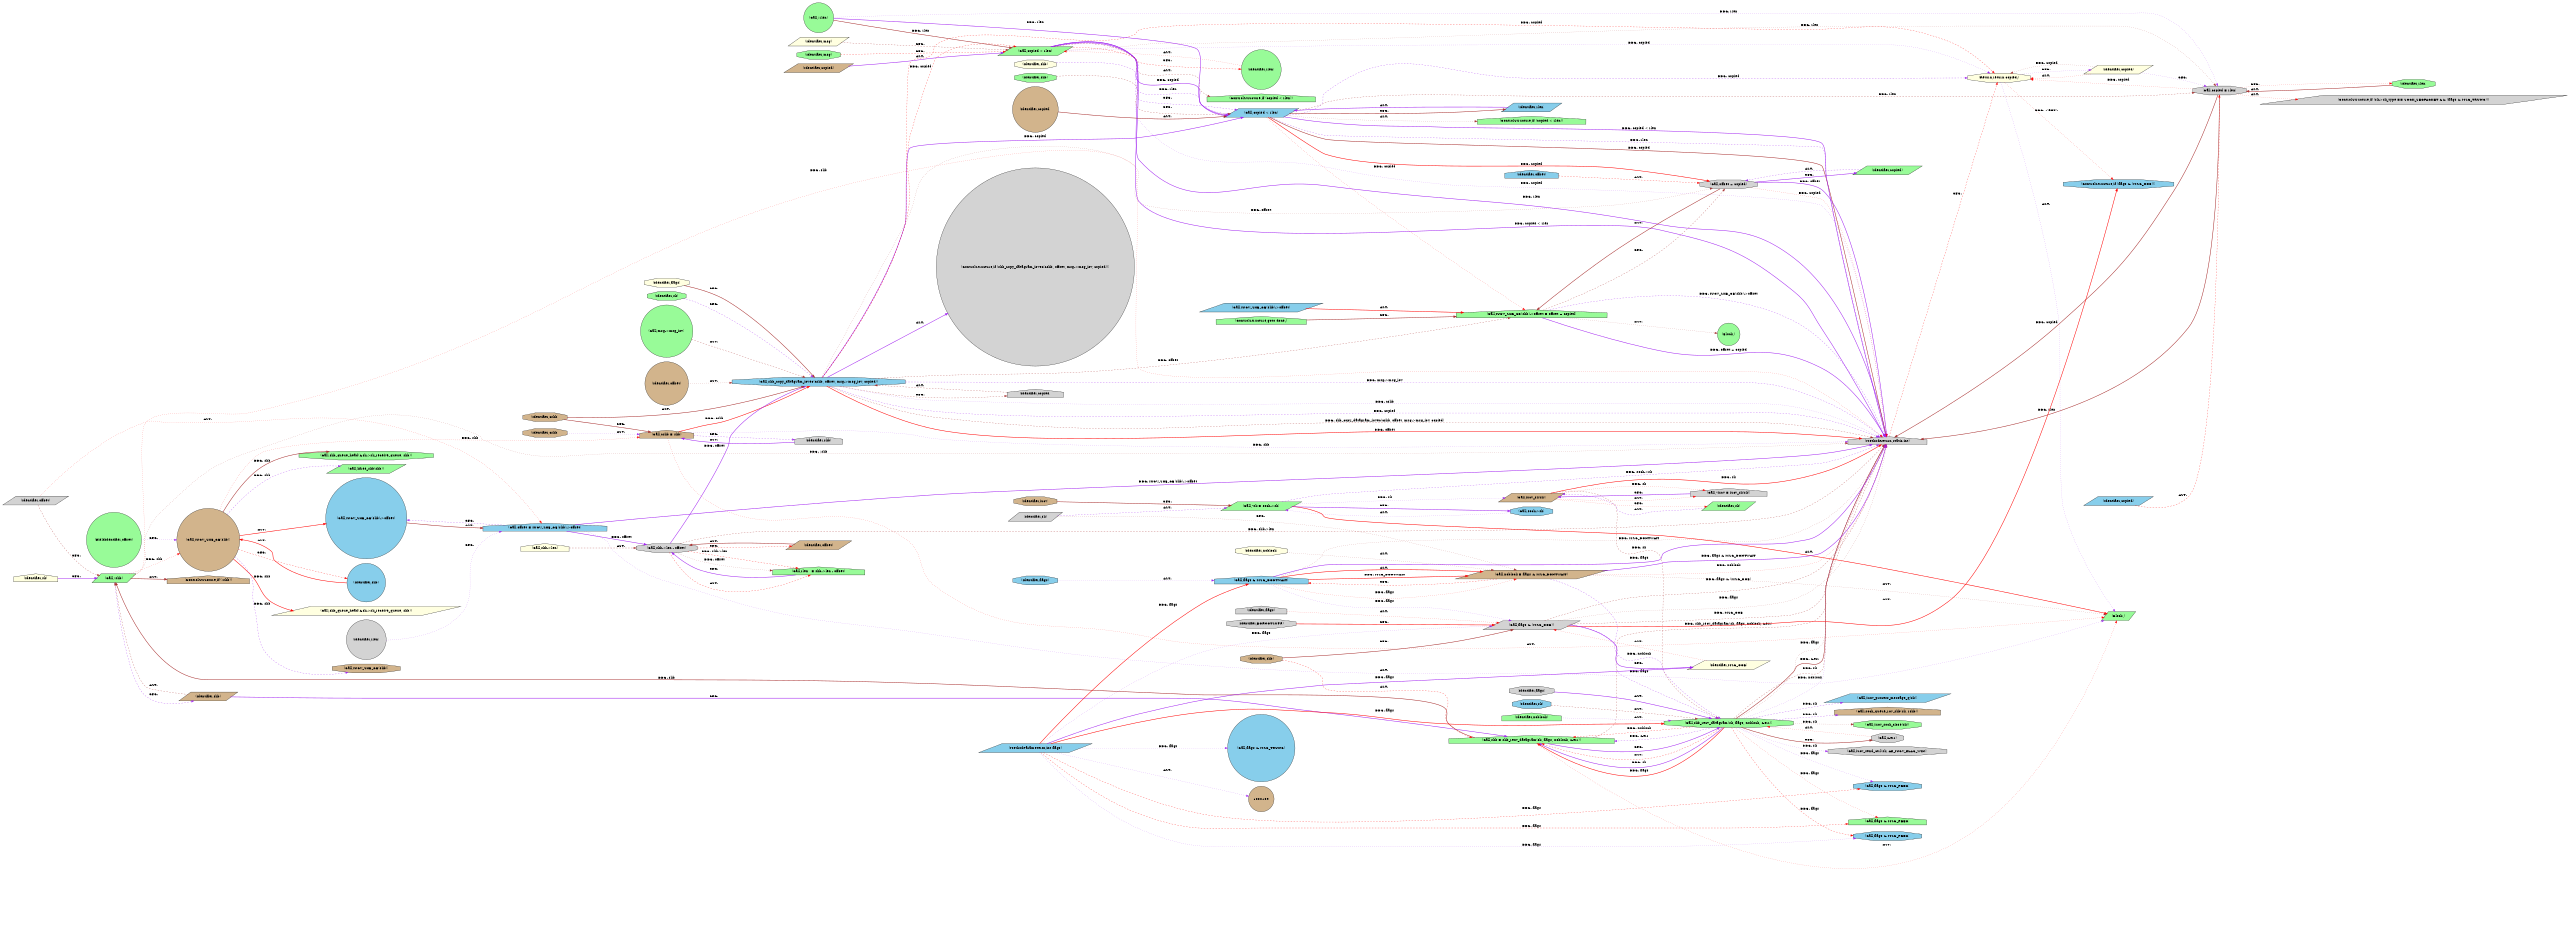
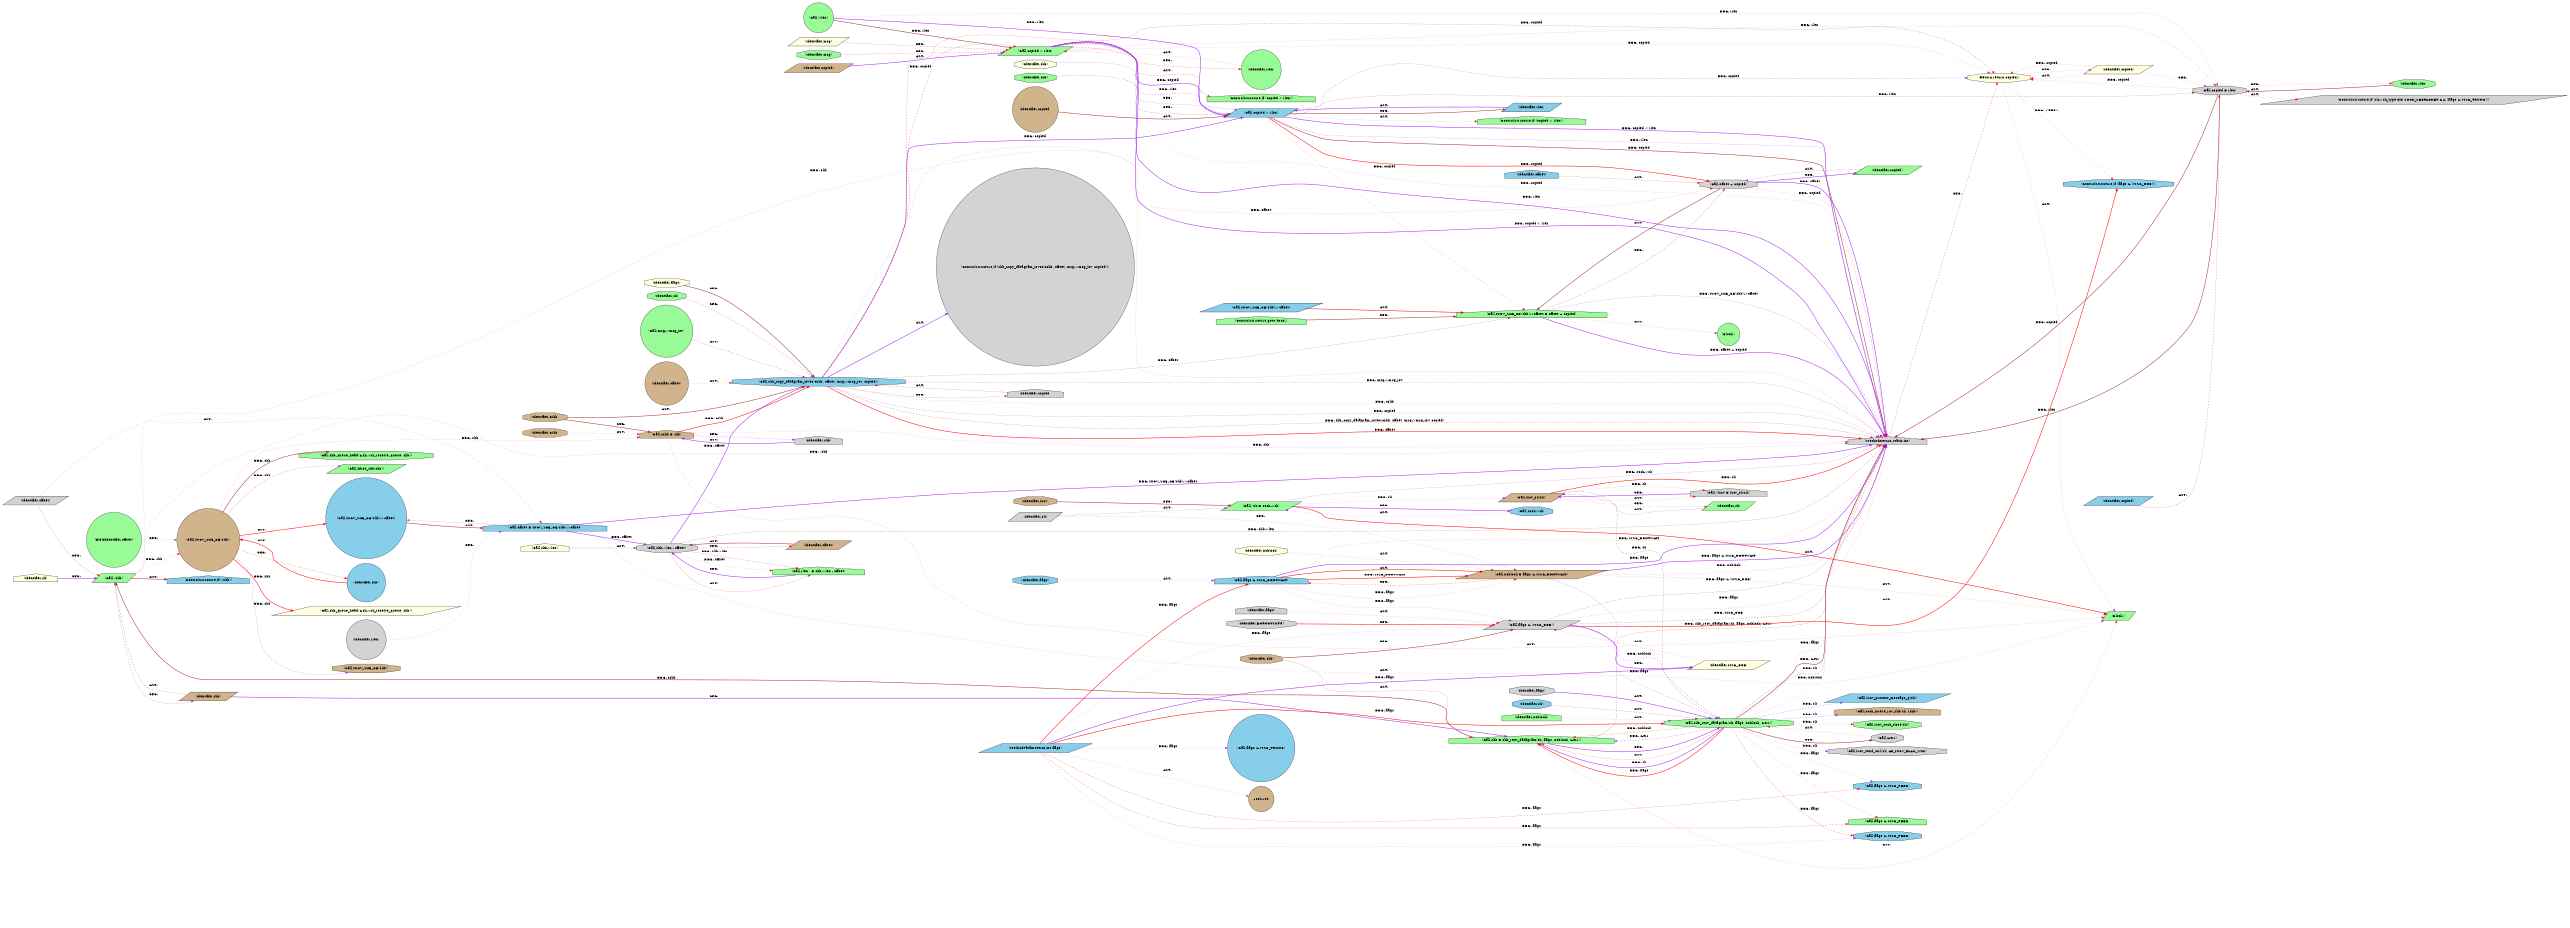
  digraph {
    rankdir=LR
    node [fillcolor=palegreen shape=octagon style=filled]
    edge [color=purple style=bold]
    n1 [fillcolor=skyblue label="(Call,skb_copy_datagram_iovec(cskb, offset, msg->msg_iov, copied))"]
    n2 [label="(Call,copied < rlen)" shape=parallelogram]
    n3 [fillcolor=skyblue label="(Call,copied < rlen)" shape=parallelogram]
    n4 [label="(Call,IUCV_SKB_CB(skb)->offset = offset + copied)" shape=house]
    n5 [fillcolor=lightgrey label="(Call,offset + copied)"]
    n6 [fillcolor=lightyellow label="(Return,return copied;)"]
    n7 [fillcolor=lightgrey label="(Identifier,copied)" shape=house]
    n8 [fillcolor=lightgrey label="(ControlStructure,if (skb_copy_datagram_iovec(cskb, offset, msg->msg_iov, copied)))" shape=circle]
    n9 [fillcolor=lightgrey label="(MethodReturn,static int)" shape=house]
    n10 [fillcolor=lightgrey label="(Call,copied = rlen)"]
    n11 [label="(Identifier,rlen)" shape=circle]
    n12 [label="(ControlStructure,if (copied < rlen))" shape=house]
    n13 [label="(ControlStructure,if (copied < rlen))" shape=house]
    n14 [fillcolor=skyblue label="(Identifier,rlen)" shape=parallelogram]
    n15 [label="(Block,)" shape=circle]
    n16 [label="(Identifier,copied)" shape=parallelogram]
    n17 [label="(Block,)" shape=parallelogram]
    n18 [fillcolor=skyblue label="(ControlStructure,if (flags & (MSG_OOB)))"]
    n19 [fillcolor=lightyellow label="(Identifier,copied)" shape=parallelogram]
    n20 [fillcolor=tan label="(Call,cskb = skb)" shape=house]
    n21 [fillcolor=lightgrey label="(Identifier,skb)" shape=house]
    n22 [fillcolor=tan label="(Call,IUCV_SKB_CB(skb))" shape=circle]
    n23 [label="(Call,kfree_skb(skb))" shape=parallelogram]
    n24 [fillcolor=skyblue label="(Identifier,skb)" shape=circle]
    n25 [fillcolor=lightyellow label="(Call,skb_queue_head(&sk->sk_receive_queue, skb))" shape=parallelogram]
    n26 [fillcolor=skyblue label="(Call,IUCV_SKB_CB(skb)->offset)" shape=circle]
    n27 [fillcolor=tan label="(Call,IUCV_SKB_CB(skb))"]
    n28 [label="(Call,skb_queue_head(&sk->sk_receive_queue, skb))"]
    n29 [fillcolor=skyblue label="(Call,offset = IUCV_SKB_CB(skb)->offset)" shape=house]
    n30 [label="(Call,!skb)" shape=parallelogram]
-   n31 [fillcolor=tan label="(ControlStructure,if (!skb))" shape=house]
+   n31 [fillcolor=skyblue label="(ControlStructure,if (!skb))" shape=house]
    n32 [fillcolor=tan label="(Identifier,skb)" shape=parallelogram]
    n33 [label="(Call,skb = skb_recv_datagram(sk, flags, noblock, &err))" shape=house]
    n34 [label="(Call,skb_recv_datagram(sk, flags, noblock, &err))"]
    n35 [fillcolor=skyblue label="(Call,flags & MSG_PEEK)"]
    n36 [fillcolor=skyblue label="(Call,iucv_process_message_q(sk))" shape=parallelogram]
    n37 [fillcolor=tan label="(Call,sock_queue_rcv_skb(sk, rskb))" shape=house]
    n38 [label="(Call,iucv_sock_close(sk))"]
    n39 [label="(Call,flags & MSG_PEEK)" shape=house]
    n40 [fillcolor=lightgrey label="(Call,iucv_send_ctrl(sk, AF_IUCV_FLAG_WIN))"]
    n41 [fillcolor=skyblue label="(Call,flags & MSG_PEEK)"]
    n42 [fillcolor=lightgrey label="(Call,&err)"]
    n43 [fillcolor=tan label="(Call,iucv_sk(sk))" shape=parallelogram]
    n44 [fillcolor=lightgrey label="(Call,*iucv = iucv_sk(sk))" shape=house]
    n45 [label="(Identifier,sk)" shape=parallelogram]
    n46 [label="(Call,*sk = sock->sk)" shape=parallelogram]
    n47 [fillcolor=skyblue label="(Call,sock->sk)"]
    n48 [fillcolor=lightgrey label="(Call,flags & (MSG_OOB))" shape=parallelogram]
    n49 [fillcolor=lightyellow label="(Identifier,MSG_OOB)" shape=parallelogram]
    n50 [fillcolor=skyblue label="(Call,flags & MSG_DONTWAIT)" shape=house]
    n51 [fillcolor=tan label="(Call,noblock = flags & MSG_DONTWAIT)" shape=parallelogram]
    n52 [fillcolor=skyblue label="(MethodParameterIn,int flags)" shape=parallelogram]
    n53 [fillcolor=skyblue label="(Call,flags & MSG_TRUNC)" shape=circle]
    1000109 [fillcolor=tan shape=circle]
    n55 [fillcolor=lightgrey label="(Call,skb->len - offset)"]
    n56 [label="(Call,rlen   = skb->len - offset)" shape=house]
    n57 [fillcolor=tan label="(Identifier,offset)" shape=parallelogram]
    n58 [label="(Identifier,rlen)"]
    n59 [fillcolor=lightgrey label="(ControlStructure,if (sk->sk_type == SOCK_SEQPACKET && (flags & MSG_TRUNC)))" shape=parallelogram]
    n60 [label="(FieldIdentifier,offset)" shape=circle]
    n61 [fillcolor=lightyellow label="(Identifier,skb)"]
    n62 [fillcolor=skyblue label="(Call,IUCV_SKB_CB(skb)->offset)" shape=parallelogram]
    n63 [fillcolor=lightyellow label="(Identifier,flags)"]
    n64 [fillcolor=lightgrey label="(Identifier,EOPNOTSUPP)"]
    n65 [fillcolor=lightgrey label="(Identifier,rlen)" shape=circle]
    n66 [fillcolor=lightgrey label="(Identifier,sk)" shape=parallelogram]
    n67 [label="(Identifier,sk)"]
    n68 [fillcolor=lightyellow label="(Identifier,sk)" shape=house]
    n69 [fillcolor=lightgrey label="(Identifier,flags)"]
    n70 [fillcolor=skyblue label="(Identifier,flags)"]
    n71 [label="(Call,msg->msg_iov)" shape=circle]
    n72 [fillcolor=skyblue label="(Identifier,copied)" shape=parallelogram]
    n73 [fillcolor=tan label="(Identifier,iucv)"]
    n74 [label="(ControlStructure,goto done;)" shape=house]
    n75 [fillcolor=tan label="(Identifier,cskb)"]
    n76 [fillcolor=lightyellow label="(Call,skb->len)" shape=house]
    n77 [fillcolor=skyblue label="(Identifier,sk)"]
    n78 [fillcolor=lightgrey label="(Identifier,flags)" shape=house]
    n79 [fillcolor=lightyellow label="(Identifier,noblock)"]
    n80 [fillcolor=tan label="(Identifier,offset)" shape=circle]
    n81 [fillcolor=tan label="(Identifier,cskb)"]
    n82 [label="(Call,!rlen)" shape=circle]
    n83 [fillcolor=skyblue label="(Identifier,offset)" shape=house]
    n84 [fillcolor=lightgrey label="(Identifier,offset)" shape=parallelogram]
    n85 [fillcolor=tan label="(Identifier,copied)" shape=parallelogram]
    n86 [fillcolor=lightyellow label="(Identifier,msg)" shape=parallelogram]
    n87 [label="(Identifier,skb)"]
    n88 [fillcolor=tan label="(Identifier,skb)"]
    n89 [label="(Identifier,msg)"]
    n90 [fillcolor=tan label="(Identifier,copied)" shape=circle]
    n91 [label="(Identifier,noblock)" shape=house]
    n1 -> n2 [color=red label="DDG: copied" style=dashed]
    n1 -> n3 [label="DDG: copied"]
    n1 -> n4 [color=brown label="DDG: offset" style=dashed]
    n1 -> n5 [color=brown label="DDG: offset" style=dotted]
    n1 -> n6 [color=red label="DDG: copied" style=dashed]
    n1 -> n7 [color=brown label="CFG: " style=dashed]
    n1 -> n8 [label="AST: "]
    n1 -> n9 [label="DDG: copied" style=dashed]
    n1 -> n9 [color=brown label="DDG: skb_copy_datagram_iovec(cskb, offset, msg->msg_iov, copied)" style=dashed]
    n1 -> n9 [color=red label="DDG: offset"]
    n1 -> n9 [label="DDG: msg->msg_iov" style=dashed]
    n1 -> n9 [label="DDG: cskb" style=dotted]
    n2 -> n3 [label="DDG: copied"]
    n2 -> n3 [label="DDG: rlen" style=dashed]
    n2 -> n6 [label="DDG: copied" style=dotted]
    n2 -> n9 [label="DDG: copied < rlen"]
    n2 -> n9 [label="DDG: copied" style=dotted]
    n2 -> n9 [label="DDG: rlen"]
    n2 -> n10 [color=brown label="DDG: rlen" style=dotted]
    n2 -> n11 [color=red label="CFG: " style=dashed]
    n2 -> n12 [color=brown label="AST: " style=dashed]
    n3 -> n4 [color=red label="DDG: copied" style=dotted]
    n3 -> n5 [color=red label="DDG: copied"]
    n3 -> n6 [label="DDG: copied" style=dashed]
    n3 -> n9 [label="DDG: rlen" style=dashed]
    n3 -> n9 [color=brown label="DDG: copied"]
    n3 -> n9 [label="DDG: copied < rlen"]
    n3 -> n10 [color=brown label="DDG: rlen" style=dashed]
    n3 -> n13 [color=brown label="AST: " style=dotted]
    n3 -> n14 [color=brown label="CFG: "]
    n4 -> n5 [color=brown label="CFG: " style=dashed]
    n4 -> n9 [label="DDG: offset + copied"]
    n4 -> n9 [label="DDG: IUCV_SKB_CB(skb)->offset" style=dashed]
    n4 -> n15 [color=brown label="AST: " style=dotted]
    n5 -> n4 [color=brown label="AST: "]
    n5 -> n9 [label="DDG: offset"]
    n5 -> n9 [color=red label="DDG: copied" style=dotted]
    n5 -> n16 [label="CFG: "]
    n6 -> n17 [label="AST: " style=dotted]
    n6 -> n18 [color=red label="DDG: <RET>" style=dotted]
    n6 -> n19 [label="CFG: " style=dotted]
    n7 -> n1 [color=brown label="AST: " style=dashed]
    n9 -> n6 [color=red label="CFG: " style=dashed]
    n10 -> n6 [color=red label="DDG: copied" style=dotted]
    n10 -> n9 [color=brown label="DDG: rlen"]
    n10 -> n9 [color=brown label="DDG: copied"]
    n10 -> n58 [color=red label="CFG: " style=dotted]
    n10 -> n59 [color=red label="AST: " style=dotted]
    n11 -> n2 [color=red label="AST: " style=dotted]
    n14 -> n3 [label="AST: "]
    n16 -> n5 [label="AST: " style=dashed]
    n19 -> n6 [color=red label="AST: " style=dotted]
    n19 -> n6 [color=brown label="DDG: copied" style=dotted]
    n19 -> n10 [label="CFG: " style=dotted]
    n20 -> n1 [color=red label="DDG: cskb"]
    n20 -> n9 [label="DDG: skb" style=dotted]
    n20 -> n17 [color=red label="AST: " style=dotted]
    n20 -> n21 [label="CFG: " style=dashed]
    n21 -> n20 [label="AST: "]
    n22 -> n20 [color=red label="DDG: skb" style=dotted]
    n22 -> n23 [label="DDG: skb" style=dashed]
    n22 -> n24 [color=red label="CFG: " style=dashed]
    n22 -> n25 [color=red label="DDG: skb"]
    n22 -> n26 [color=red label="AST: "]
    n22 -> n27 [label="DDG: skb" style=dashed]
    n22 -> n28 [color=brown label="DDG: skb"]
    n24 -> n22 [color=red label="AST: "]
    n26 -> n29 [color=brown label="AST: "]
    n29 -> n9 [label="DDG: IUCV_SKB_CB(skb)->offset"]
    n29 -> n17 [label="AST: " style=dotted]
    n29 -> n26 [label="CFG: " style=dashed]
    n29 -> n55 [label="DDG: offset"]
    n30 -> n9 [color=red label="DDG: skb" style=dotted]
    n30 -> n9 [color=brown label="DDG: !skb" style=dotted]
    n30 -> n22 [color=red label="DDG: skb" style=dotted]
    n30 -> n31 [color=brown label="AST: "]
    n30 -> n32 [label="CFG: " style=dashed]
    n32 -> n30 [color=brown label="AST: " style=dashed]
    n32 -> n33 [label="CFG: "]
    n33 -> n9 [color=brown label="DDG: skb_recv_datagram(sk, flags, noblock, &err)" style=dashed]
    n33 -> n17 [color=red label="AST: " style=dotted]
-   n33 -> n30 [color=brown label="DDG: skb"]
+   n33 -> n30 [color=brown label="DDG: cskb"]
    n33 -> n34 [label="CFG: "]
    n34 -> n9 [color=brown label="DDG: flags" style=dotted]
    n34 -> n9 [color=brown label="DDG: &err"]
    n34 -> n9 [color=brown label="DDG: sk" style=dashed]
    n34 -> n9 [label="DDG: noblock" style=dotted]
    n34 -> n33 [color=red label="AST: " style=dashed]
    n34 -> n33 [label="DDG: sk"]
    n34 -> n33 [color=red label="DDG: flags"]
    n34 -> n33 [color=red label="DDG: noblock" style=dashed]
    n34 -> n33 [label="DDG: &err" style=dashed]
    n34 -> n35 [label="DDG: flags" style=dotted]
    n34 -> n36 [label="DDG: sk" style=dashed]
    n34 -> n37 [label="DDG: sk" style=dashed]
    n34 -> n38 [color=brown label="DDG: sk" style=dotted]
    n34 -> n39 [color=red label="DDG: flags" style=dotted]
    n34 -> n40 [label="DDG: sk" style=dotted]
    n34 -> n41 [color=red label="DDG: flags" style=dashed]
    n34 -> n42 [color=brown label="CFG: "]
    n42 -> n34 [color=red label="AST: " style=dotted]
    n43 -> n9 [color=red label="DDG: sk"]
    n43 -> n34 [color=brown label="DDG: sk" style=dashed]
    n43 -> n44 [color=red label="AST: " style=dotted]
    n43 -> n44 [color=red label="DDG: sk" style=dotted]
    n43 -> n45 [color=red label="CFG: " style=dotted]
    n44 -> n43 [label="CFG: "]
    n45 -> n43 [label="AST: " style=dashed]
    n46 -> n9 [label="DDG: sock->sk" style=dashed]
    n46 -> n17 [color=red label="AST: "]
    n46 -> n43 [label="DDG: sk" style=dotted]
    n46 -> n47 [label="CFG: "]
    n47 -> n46 [label="AST: " style=dotted]
    n48 -> n9 [color=brown label="DDG: flags & (MSG_OOB)" style=dashed]
    n48 -> n9 [color=brown label="DDG: flags" style=dotted]
    n48 -> n9 [color=brown label="DDG: MSG_OOB" style=dashed]
    n48 -> n18 [color=red label="AST: "]
    n48 -> n34 [label="DDG: flags" style=dashed]
    n48 -> n49 [label="CFG: "]
    n49 -> n48 [color=red label="AST: " style=dotted]
    n50 -> n9 [color=brown label="DDG: MSG_DONTWAIT" style=dotted]
    n50 -> n9 [label="DDG: flags"]
    n50 -> n48 [label="DDG: flags" style=dotted]
    n50 -> n51 [color=red label="AST: "]
    n50 -> n51 [color=red label="DDG: flags" style=dotted]
    n50 -> n51 [color=red label="DDG: MSG_DONTWAIT"]
    n51 -> n9 [color=red label="DDG: noblock" style=dotted]
    n51 -> n9 [label="DDG: flags & MSG_DONTWAIT"]
    n51 -> n17 [color=brown label="AST: " style=dotted]
    n51 -> n34 [label="DDG: noblock" style=dashed]
    n51 -> n50 [color=red label="CFG: " style=dashed]
    n52 -> n34 [color=red label="DDG: flags"]
    n52 -> n35 [color=red label="DDG: flags" style=dashed]
    n52 -> n39 [color=red label="DDG: flags" style=dashed]
    n52 -> n41 [label="DDG: flags" style=dotted]
    n52 -> n48 [label="DDG: flags" style=dotted]
    n52 -> n49 [label="DDG: flags"]
    n52 -> n50 [color=red label="DDG: flags"]
    n52 -> n53 [label="DDG: flags" style=dotted]
    n52 -> 1000109 [label="AST: " style=dotted]
    n55 -> n1 [label="DDG: offset"]
    n55 -> n9 [color=brown label="DDG: skb->len" style=dashed]
    n55 -> n56 [color=red label="AST: " style=dashed]
    n55 -> n56 [color=red label="DDG: skb->len" style=dashed]
    n55 -> n56 [color=brown label="DDG: offset" style=dotted]
    n55 -> n57 [color=red label="CFG: " style=dashed]
    n56 -> n55 [label="CFG: "]
    n57 -> n55 [color=brown label="AST: "]
    n58 -> n10 [color=brown label="AST: "]
    n60 -> n22 [label="CFG: " style=dotted]
    n61 -> n3 [label="CFG: " style=dashed]
    n62 -> n4 [color=red label="AST: "]
    n63 -> n1 [color=brown label="CFG: "]
    n64 -> n48 [color=red label="CFG: "]
    n65 -> n29 [label="CFG: " style=dotted]
    n66 -> n46 [label="AST: " style=dashed]
    n66 -> n51 [color=brown label="CFG: " style=dotted]
    n67 -> n1 [label="CFG: " style=dashed]
    n68 -> n30 [label="CFG: "]
    n69 -> n34 [label="AST: "]
    n70 -> n50 [label="AST: " style=dotted]
    n71 -> n1 [color=brown label="AST: " style=dashed]
    n72 -> n10 [color=red label="AST: " style=dashed]
    n73 -> n46 [color=brown label="CFG: "]
    n74 -> n4 [color=brown label="CFG: "]
    n75 -> n20 [label="AST: " style=dotted]
    n76 -> n55 [color=brown label="AST: " style=dashed]
    n77 -> n34 [color=brown label="AST: " style=dashed]
    n78 -> n48 [color=red label="AST: " style=dotted]
    n79 -> n51 [color=brown label="AST: " style=dotted]
    n80 -> n1 [color=brown label="AST: " style=dotted]
    n81 -> n1 [color=brown label="AST: "]
    n81 -> n20 [color=brown label="CFG: "]
    n82 -> n2 [color=brown label="DDG: rlen"]
    n82 -> n3 [label="DDG: rlen"]
    n82 -> n10 [label="DDG: rlen" style=dotted]
    n83 -> n5 [color=red label="AST: " style=dashed]
    n84 -> n29 [color=red label="AST: " style=dotted]
    n84 -> n30 [color=brown label="CFG: " style=dashed]
    n85 -> n2 [label="AST: "]
    n86 -> n2 [color=brown label="CFG: " style=dashed]
    n87 -> n3 [color=brown label="CFG: " style=dashed]
    n88 -> n33 [color=red label="AST: " style=dashed]
    n88 -> n48 [color=brown label="CFG: "]
    n89 -> n2 [color=red label="CFG: " style=dashed]
    n90 -> n3 [color=brown label="AST: "]
    n91 -> n34 [label="AST: " style=dotted]
  }
